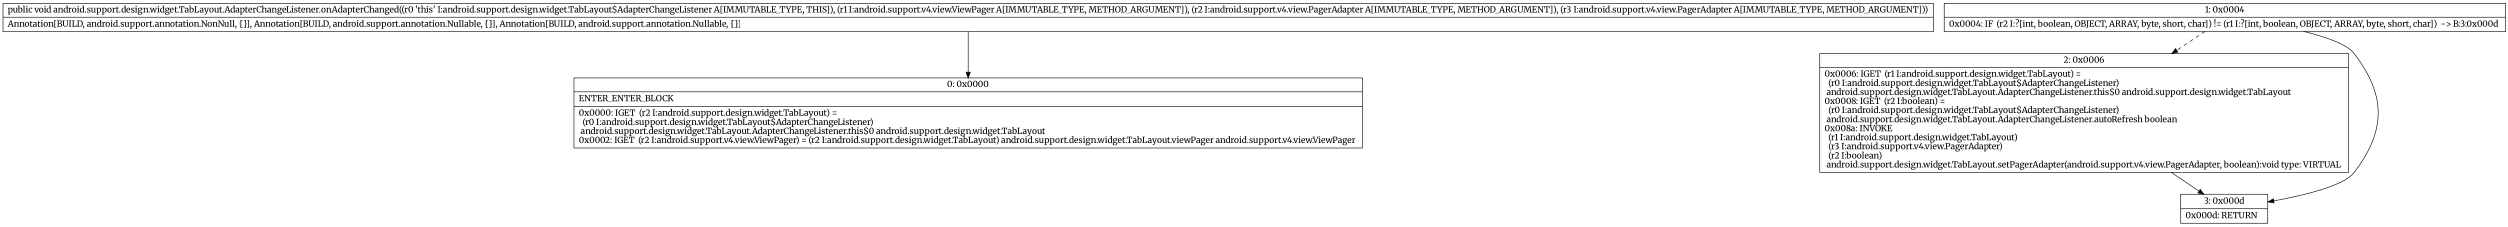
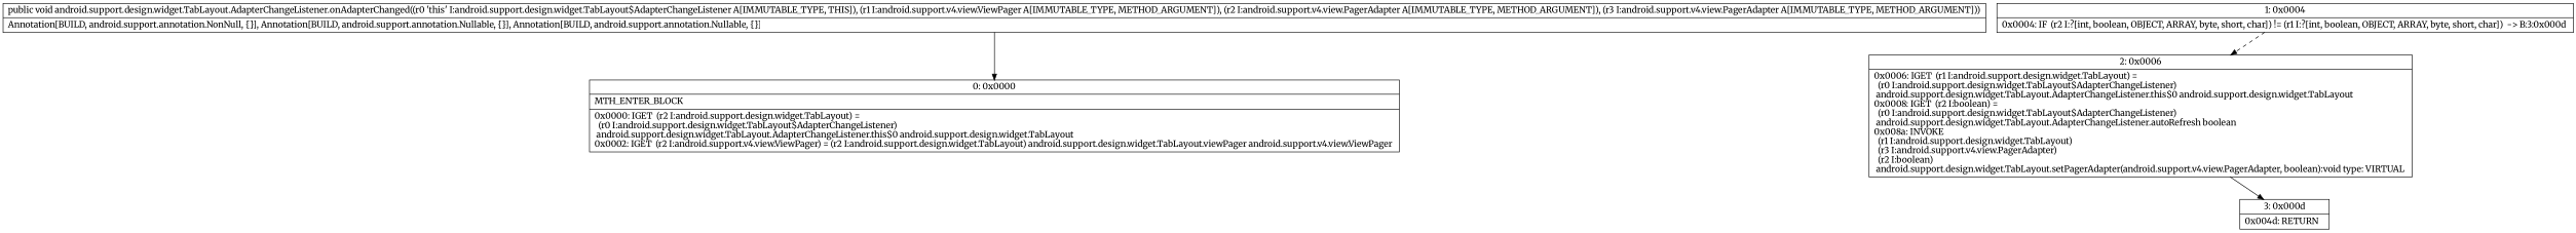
  digraph {
    fontname=Merriweather
    node [fontname=Merriweather shape=record]
    edge [fontname=Merriweather]
-   n1 [label="{0\:\ 0x0000|ENTER_ENTER_BLOCK\l|0x0000: IGET  (r2 I:android.support.design.widget.TabLayout) = \l  (r0 I:android.support.design.widget.TabLayout$AdapterChangeListener)\l android.support.design.widget.TabLayout.AdapterChangeListener.this$0 android.support.design.widget.TabLayout \l0x0002: IGET  (r2 I:android.support.v4.view.ViewPager) = (r2 I:android.support.design.widget.TabLayout) android.support.design.widget.TabLayout.viewPager android.support.v4.view.ViewPager \l}"]
+   n1 [label="{0\:\ 0x0000|MTH_ENTER_BLOCK\l|0x0000: IGET  (r2 I:android.support.design.widget.TabLayout) = \l  (r0 I:android.support.design.widget.TabLayout$AdapterChangeListener)\l android.support.design.widget.TabLayout.AdapterChangeListener.this$0 android.support.design.widget.TabLayout \l0x0002: IGET  (r2 I:android.support.v4.view.ViewPager) = (r2 I:android.support.design.widget.TabLayout) android.support.design.widget.TabLayout.viewPager android.support.v4.view.ViewPager \l}"]
    n2 [label="{1\:\ 0x0004|0x0004: IF  (r2 I:?[int, boolean, OBJECT, ARRAY, byte, short, char]) != (r1 I:?[int, boolean, OBJECT, ARRAY, byte, short, char])  \-\> B:3:0x000d \l}"]
    n3 [label="{2\:\ 0x0006|0x0006: IGET  (r1 I:android.support.design.widget.TabLayout) = \l  (r0 I:android.support.design.widget.TabLayout$AdapterChangeListener)\l android.support.design.widget.TabLayout.AdapterChangeListener.this$0 android.support.design.widget.TabLayout \l0x0008: IGET  (r2 I:boolean) = \l  (r0 I:android.support.design.widget.TabLayout$AdapterChangeListener)\l android.support.design.widget.TabLayout.AdapterChangeListener.autoRefresh boolean \l0x008a: INVOKE  \l  (r1 I:android.support.design.widget.TabLayout)\l  (r3 I:android.support.v4.view.PagerAdapter)\l  (r2 I:boolean)\l android.support.design.widget.TabLayout.setPagerAdapter(android.support.v4.view.PagerAdapter, boolean):void type: VIRTUAL \l}"]
-   n4 [label="{3\:\ 0x000d|0x000d: RETURN   \l}"]
+   n4 [label="{3\:\ 0x000d|0x004d: RETURN   \l}"]
    n5 [label="{public void android.support.design.widget.TabLayout.AdapterChangeListener.onAdapterChanged((r0 'this' I:android.support.design.widget.TabLayout$AdapterChangeListener A[IMMUTABLE_TYPE, THIS]), (r1 I:android.support.v4.view.ViewPager A[IMMUTABLE_TYPE, METHOD_ARGUMENT]), (r2 I:android.support.v4.view.PagerAdapter A[IMMUTABLE_TYPE, METHOD_ARGUMENT]), (r3 I:android.support.v4.view.PagerAdapter A[IMMUTABLE_TYPE, METHOD_ARGUMENT]))  | Annotation[BUILD, android.support.annotation.NonNull, \{\}], Annotation[BUILD, android.support.annotation.Nullable, \{\}], Annotation[BUILD, android.support.annotation.Nullable, \{\}]\l}"]
    n2 -> n3 [style=dashed]
-   n2 -> n4
    n3 -> n4
    n5 -> n1
  }
